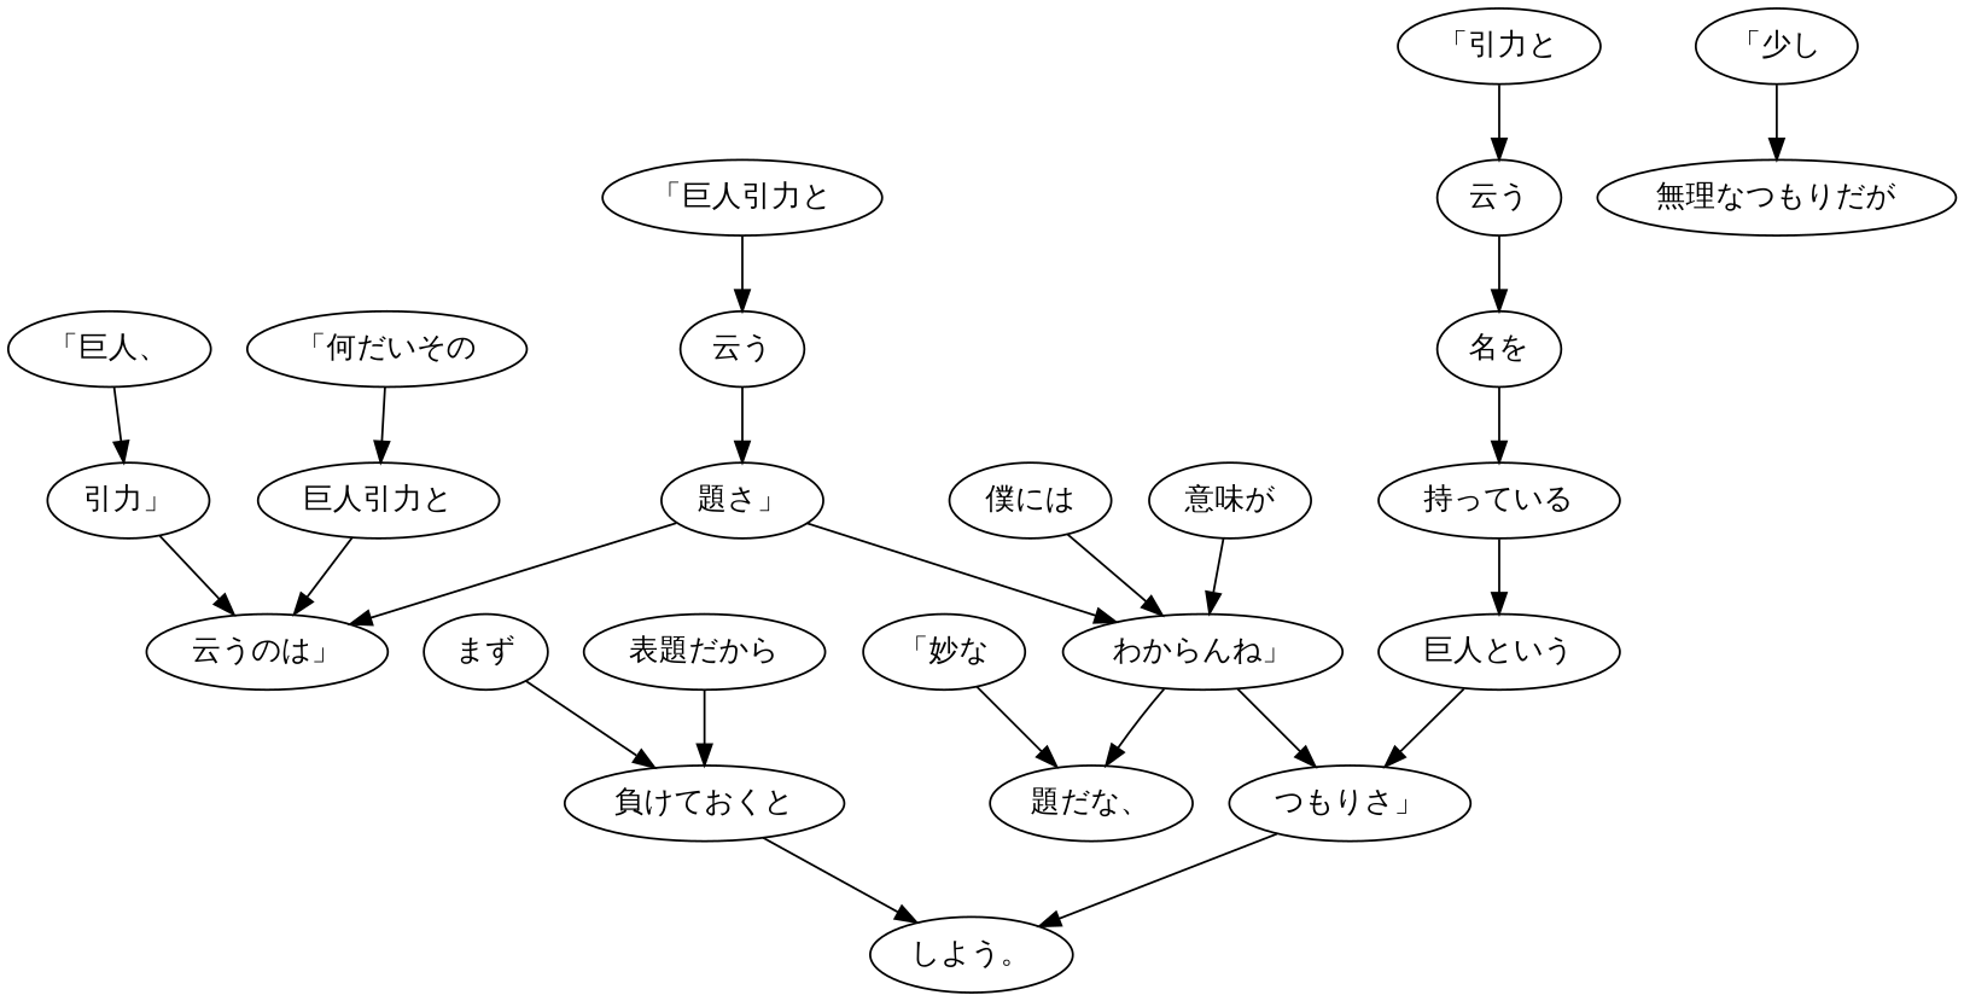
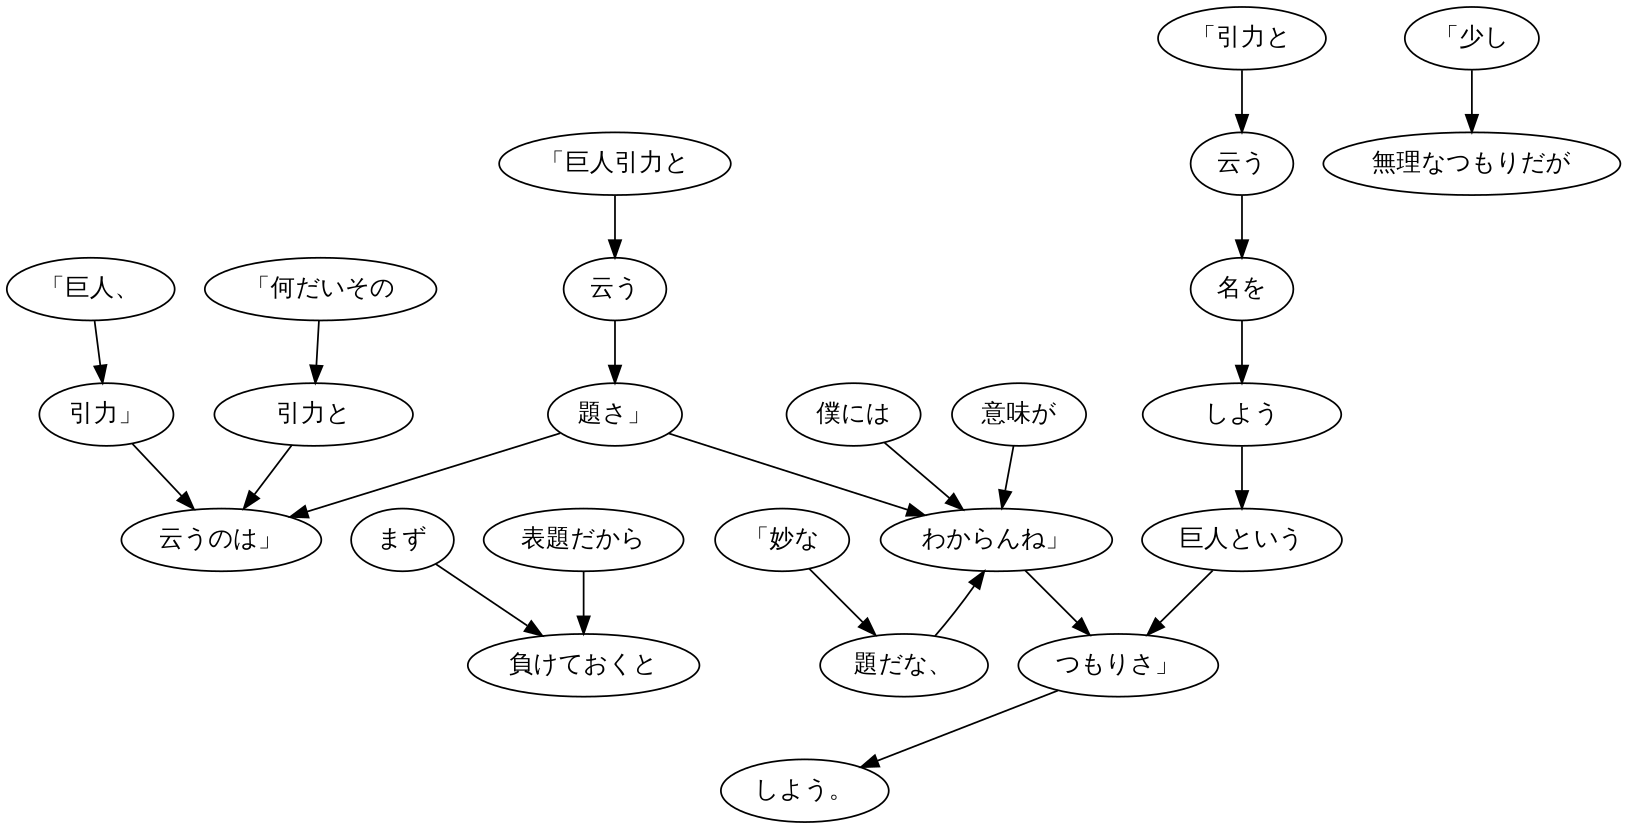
  digraph {
    fontname="Open Sans"
    node [fontname="Open Sans"]
    edge [fontname="Open Sans"]
    n1 [label="「巨人、"]
    n2 [label="引力」"]
    n3 [label="云うのは」"]
    n4 [label="「何だいその"]
-   n5 [label="巨人引力と"]
+   n5 [label="引力と"]
    n6 [label="題さ」"]
    n7 [label="わからんね」"]
    n8 [label="「巨人引力と"]
    n9 [label="云う"]
    n10 [label="つもりさ」"]
    n11 [label="「妙な"]
    n12 [label="題だな、"]
    n13 [label="僕には"]
    n14 [label="意味が"]
    n15 [label="しよう。"]
    n16 [label="「引力と"]
    n17 [label="云う"]
    n18 [label="名を"]
-   n19 [label="持っている"]
+   n19 [label="しよう"]
    n20 [label="巨人という"]
    n21 [label="「少し"]
    n22 [label="無理なつもりだが"]
    n23 [label="表題だから"]
    n24 [label="負けておくと"]
    n25 [label="まず"]
    n1 -> n2
    n2 -> n3
    n4 -> n5
    n5 -> n3
    n6 -> n3
    n6 -> n7
    n7 -> n10
    n8 -> n9
    n9 -> n6
    n10 -> n15
    n11 -> n12
-   n7 -> n12
+   n12 -> n7
    n13 -> n7
    n14 -> n7
    n16 -> n17
    n17 -> n18
    n18 -> n19
    n19 -> n20
    n20 -> n10
    n21 -> n22
    n23 -> n24
-   n24 -> n15
    n25 -> n24
  }
